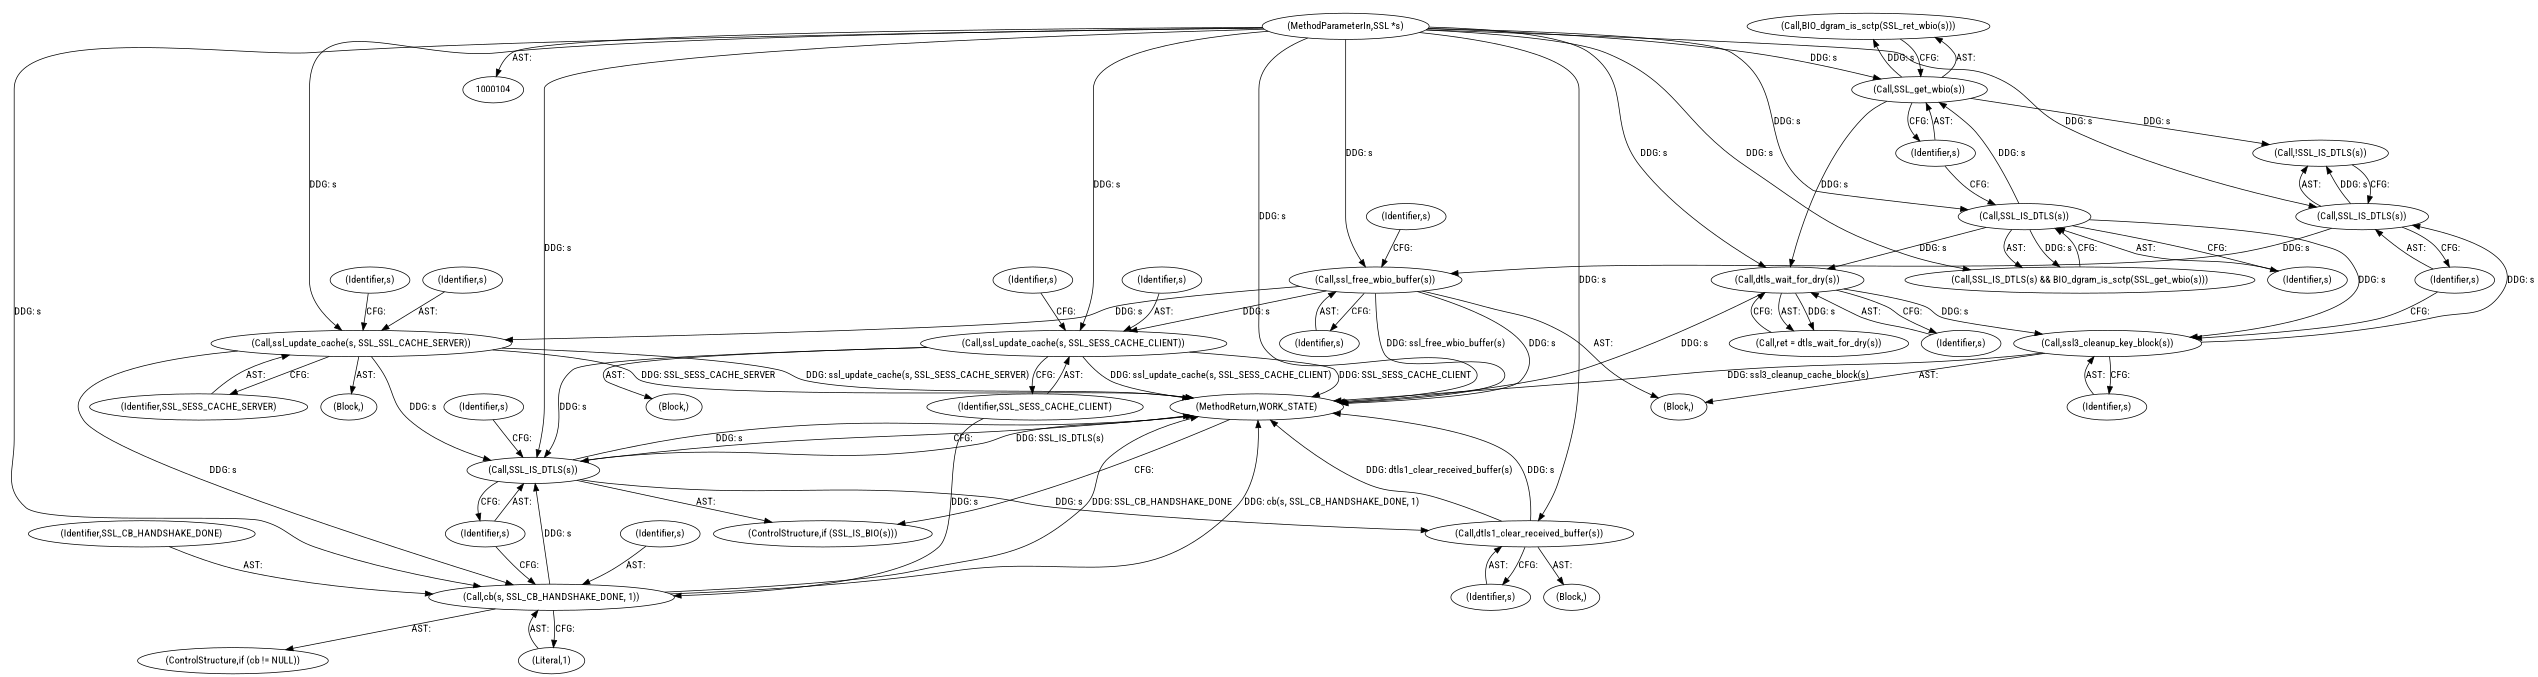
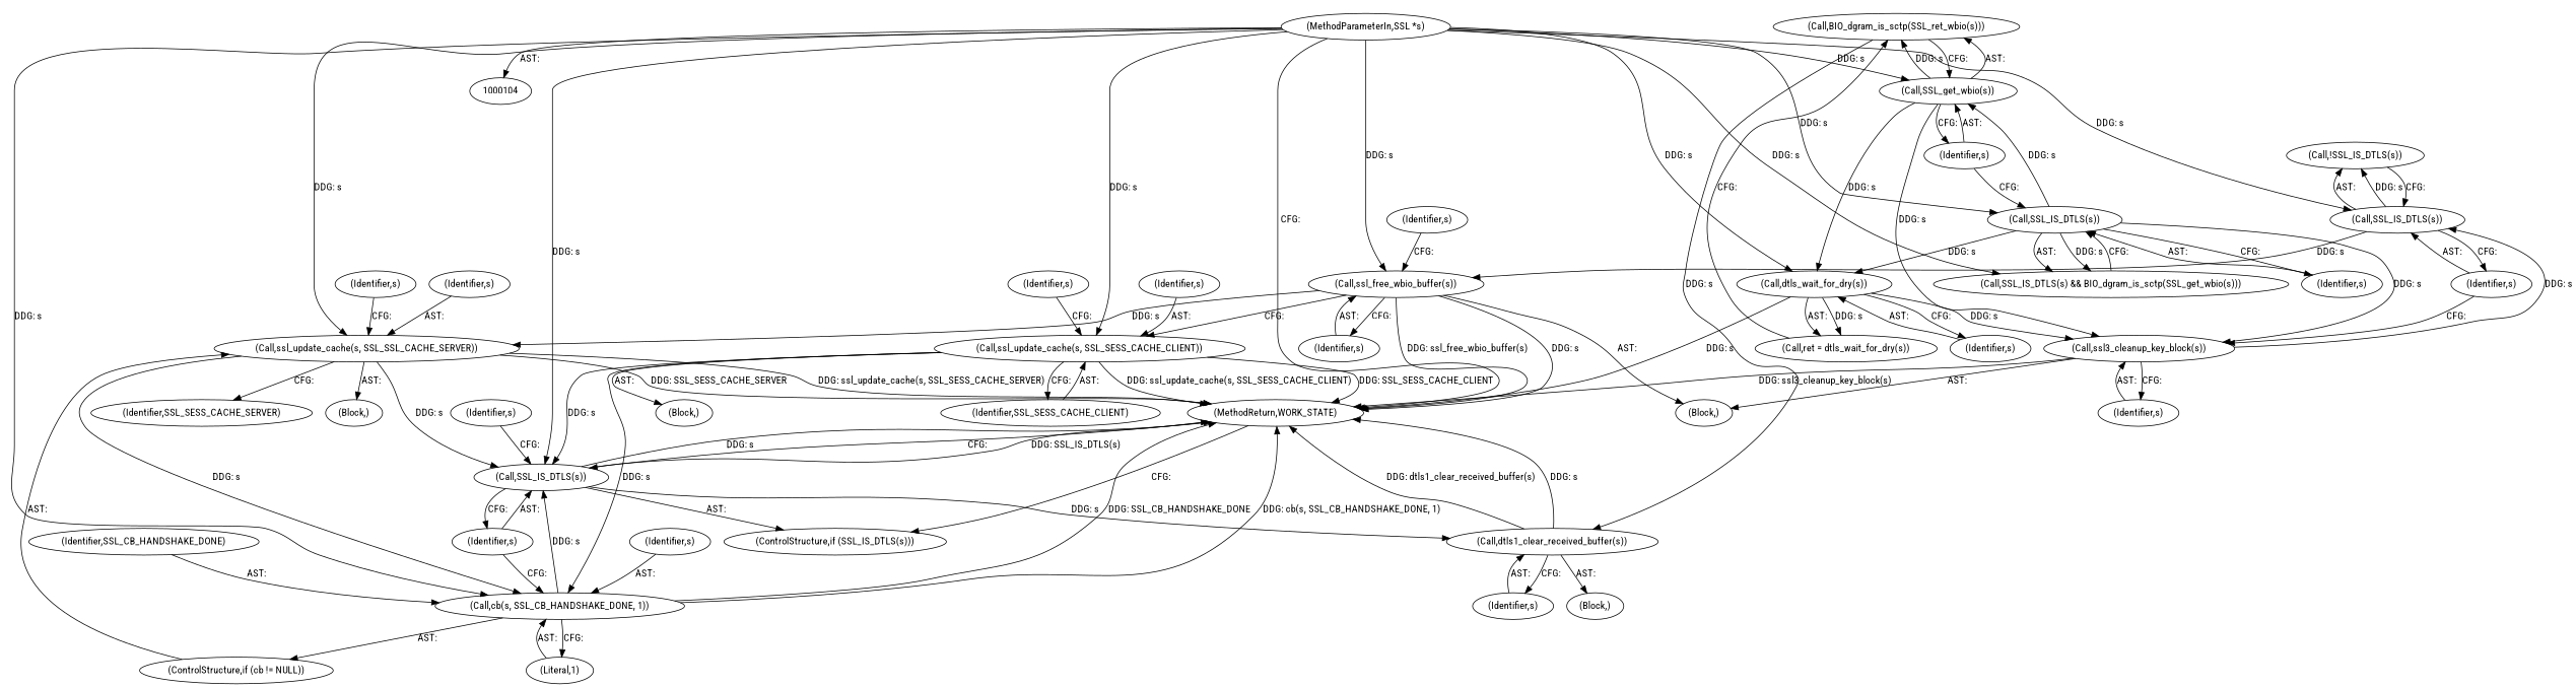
  digraph {
    fontname="Roboto Condensed"
    node [fontname="Roboto Condensed"]
    edge [fontname="Roboto Condensed"]
    n1 [label="(Call,ssl_free_wbio_buffer(s))"]
    n2 [label="(Call,ssl_update_cache(s, SSL_SSL_CACHE_SERVER))"]
    n3 [label="(Call,ssl_update_cache(s, SSL_SESS_CACHE_CLIENT))"]
    n4 [label="(MethodReturn,WORK_STATE)"]
    n5 [label="(Block,)"]
    n6 [label="(Identifier,s)"]
    n7 [label="(Call,cb(s, SSL_CB_HANDSHAKE_DONE, 1))"]
    n8 [label="(Call,SSL_IS_DTLS(s))"]
    n9 [label="(Identifier,SSL_SESS_CACHE_SERVER)"]
    n10 [label="(Block,)"]
    n11 [label="(Identifier,SSL_SESS_CACHE_CLIENT)"]
    n12 [label="(Block,)"]
-   n13 [label="(ControlStructure,if (SSL_IS_BIO(s)))"]
+   n13 [label="(ControlStructure,if (SSL_IS_DTLS(s)))"]
    n14 [label="(Call,SSL_IS_DTLS(s))"]
    n15 [label="(Identifier,s)"]
    n16 [label="(Call,!SSL_IS_DTLS(s))"]
    n17 [label="(Call,ssl3_cleanup_key_block(s))"]
    n18 [label="(Identifier,s)"]
    n19 [label="(Call,SSL_IS_DTLS(s))"]
    n20 [label="(Call,SSL_get_wbio(s))"]
    n21 [label="(Call,dtls_wait_for_dry(s))"]
    n22 [label="(Identifier,s)"]
    n23 [label="(Call,SSL_IS_DTLS(s) && BIO_dgram_is_sctp(SSL_get_wbio(s)))"]
    n24 [label="(Identifier,s)"]
    n25 [label="(Call,BIO_dgram_is_sctp(SSL_ret_wbio(s)))"]
    n26 [label="(Call,ret = dtls_wait_for_dry(s))"]
    n27 [label="(Identifier,s)"]
    n28 [label="(MethodParameterIn,SSL *s)"]
    n29 [label="(Call,dtls1_clear_received_buffer(s))"]
    1000104
    n31 [label="(Literal,1)"]
    n32 [label="(ControlStructure,if (cb != NULL))"]
    n33 [label="(Identifier,s)"]
    n34 [label="(Block,)"]
    n35 [label="(Identifier,s)"]
    n36 [label="(Identifier,s)"]
    n37 [label="(Identifier,s)"]
    n38 [label="(Identifier,s)"]
    n39 [label="(Identifier,s)"]
    n40 [label="(Identifier,s)"]
    n41 [label="(Identifier,SSL_CB_HANDSHAKE_DONE)"]
    n42 [label="(Identifier,s)"]
    n43 [label="(Identifier,s)"]
    n1 -> n2 [label="DDG: s"]
-   n1 -> n3 [label="DDG: s"]
+   n1 -> n3 [label="CFG: "]
    n1 -> n4 [label="DDG: s"]
    n1 -> n4 [label="DDG: ssl_free_wbio_buffer(s)"]
    n1 -> n5 [label="AST: "]
    n1 -> n6 [label="CFG: "]
    n2 -> n4 [label="DDG: ssl_update_cache(s, SSL_SESS_CACHE_SERVER)"]
    n2 -> n4 [label="DDG: SSL_SESS_CACHE_SERVER"]
    n2 -> n7 [label="DDG: s"]
    n2 -> n8 [label="DDG: s"]
    n2 -> n9 [label="CFG: "]
    n2 -> n10 [label="AST: "]
    n3 -> n4 [label="DDG: SSL_SESS_CACHE_CLIENT"]
    n3 -> n4 [label="DDG: ssl_update_cache(s, SSL_SESS_CACHE_CLIENT)"]
-   n11 -> n7 [label="DDG: s"]
+   n3 -> n7 [label="DDG: s"]
    n3 -> n8 [label="DDG: s"]
    n3 -> n11 [label="CFG: "]
    n3 -> n12 [label="AST: "]
    n4 -> n8 [label="CFG: "]
    n4 -> n13 [label="CFG: "]
    n6 -> n1 [label="AST: "]
    n7 -> n4 [label="DDG: SSL_CB_HANDSHAKE_DONE"]
    n7 -> n4 [label="DDG: cb(s, SSL_CB_HANDSHAKE_DONE, 1)"]
    n7 -> n8 [label="DDG: s"]
    n7 -> n31 [label="CFG: "]
    n7 -> n32 [label="AST: "]
    n8 -> n4 [label="DDG: SSL_IS_DTLS(s)"]
    n8 -> n4 [label="DDG: s"]
    n8 -> n13 [label="AST: "]
    n8 -> n29 [label="DDG: s"]
    n8 -> n33 [label="CFG: "]
-   n9 -> n2 [label="AST: "]
+   n32 -> n2 [label="AST: "]
    n11 -> n3 [label="AST: "]
    n14 -> n1 [label="DDG: s"]
    n14 -> n15 [label="CFG: "]
    n14 -> n16 [label="AST: "]
    n14 -> n16 [label="DDG: s"]
    n15 -> n14 [label="AST: "]
    n15 -> n17 [label="CFG: "]
    n16 -> n14 [label="CFG: "]
-   n17 -> n4 [label="DDG: ssl3_cleanup_cache_block(s)"]
+   n17 -> n4 [label="DDG: ssl3_cleanup_key_block(s)"]
    n17 -> n5 [label="AST: "]
    n17 -> n14 [label="DDG: s"]
    n17 -> n18 [label="CFG: "]
    n18 -> n17 [label="AST: "]
    n19 -> n17 [label="DDG: s"]
    n19 -> n20 [label="DDG: s"]
    n19 -> n21 [label="DDG: s"]
    n19 -> n22 [label="CFG: "]
    n19 -> n23 [label="AST: "]
    n19 -> n23 [label="DDG: s"]
-   n20 -> n16 [label="DDG: s"]
+   n20 -> n17 [label="DDG: s"]
    n20 -> n21 [label="DDG: s"]
    n20 -> n24 [label="CFG: "]
    n20 -> n25 [label="AST: "]
    n20 -> n25 [label="DDG: s"]
    n21 -> n4 [label="DDG: s"]
    n21 -> n17 [label="DDG: s"]
    n21 -> n26 [label="AST: "]
    n21 -> n26 [label="DDG: s"]
    n21 -> n27 [label="CFG: "]
    n22 -> n19 [label="AST: "]
    n23 -> n19 [label="CFG: "]
    n24 -> n19 [label="CFG: "]
    n24 -> n20 [label="AST: "]
    n25 -> n20 [label="CFG: "]
-   n26 -> n21 [label="CFG: "]
+   n26 -> n25 [label="CFG: "]
    n27 -> n21 [label="AST: "]
    n28 -> n1 [label="DDG: s"]
    n28 -> n2 [label="DDG: s"]
    n28 -> n3 [label="DDG: s"]
-   n28 -> n4 [label="DDG: s"]
+   n28 -> n4 [label="CFG: "]
    n28 -> n7 [label="DDG: s"]
    n28 -> n8 [label="DDG: s"]
    n28 -> n14 [label="DDG: s"]
    n28 -> n19 [label="DDG: s"]
    n28 -> n20 [label="DDG: s"]
    n28 -> n21 [label="DDG: s"]
    n28 -> n23 [label="DDG: s"]
-   n28 -> n29 [label="DDG: s"]
+   n25 -> n29 [label="DDG: s"]
    n28 -> 1000104 [label="AST: "]
    n29 -> n4 [label="DDG: dtls1_clear_received_buffer(s)"]
    n29 -> n4 [label="DDG: s"]
    n29 -> n34 [label="AST: "]
    n29 -> n35 [label="CFG: "]
    n31 -> n7 [label="AST: "]
    n33 -> n7 [label="CFG: "]
    n33 -> n8 [label="AST: "]
    n35 -> n29 [label="AST: "]
    n36 -> n8 [label="CFG: "]
    n37 -> n1 [label="CFG: "]
    n38 -> n2 [label="CFG: "]
    n39 -> n7 [label="AST: "]
    n40 -> n3 [label="AST: "]
    n41 -> n7 [label="AST: "]
    n42 -> n3 [label="CFG: "]
    n43 -> n2 [label="AST: "]
  }
